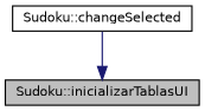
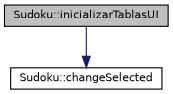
  digraph {
    rankdir=TB
    node [color=black fontname=Helvetica fontsize=10 shape=record style=filled]
    n1 [fillcolor=grey75 fontcolor=black height=0.2 label="Sudoku::inicializarTablasUI" width=0.4]
    n2 [fillcolor=white height=0.2 label="Sudoku::changeSelected" width=0.4]
-   n2 -> n1 [color=midnightblue fontname=Helvetica fontsize=10 labelfontname=Helvetica labelfontsize=10 style=solid]
+   n1 -> n2 [color=midnightblue fontname=Helvetica fontsize=10 labelfontname=Helvetica labelfontsize=10 style=solid]
  }
